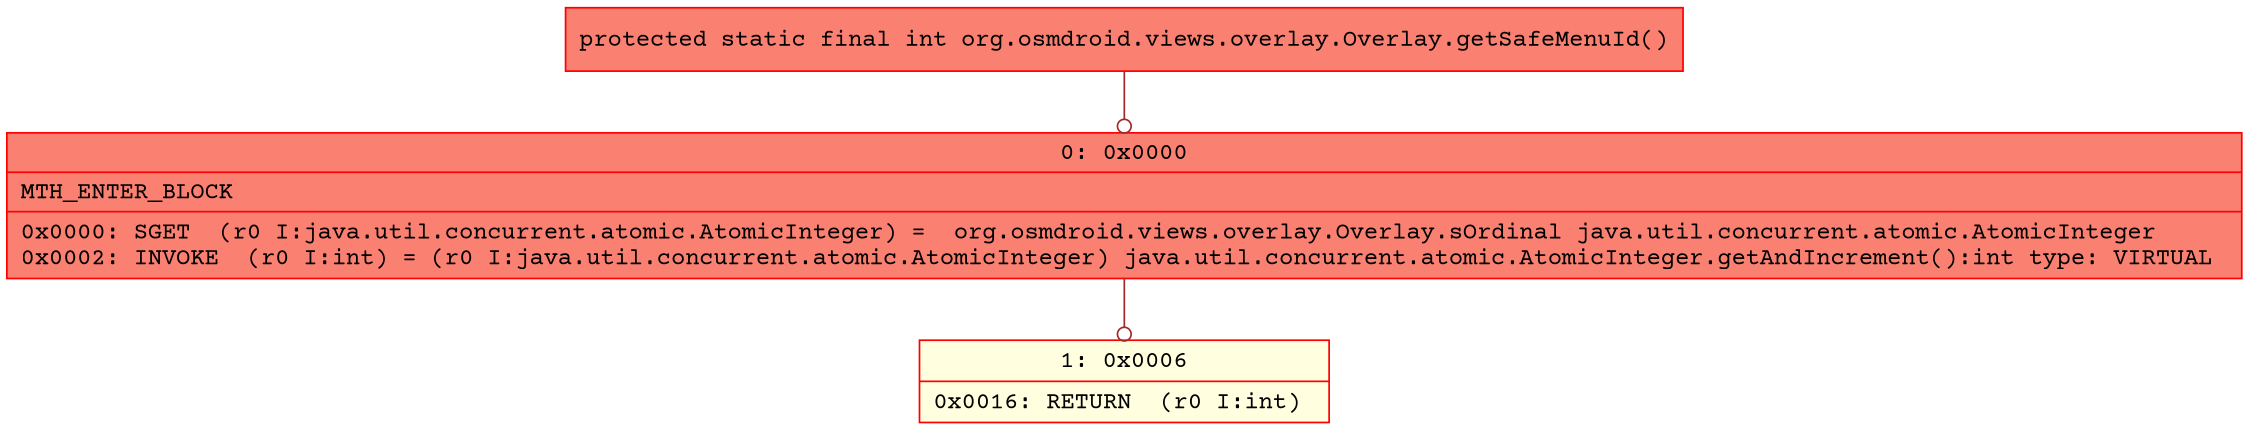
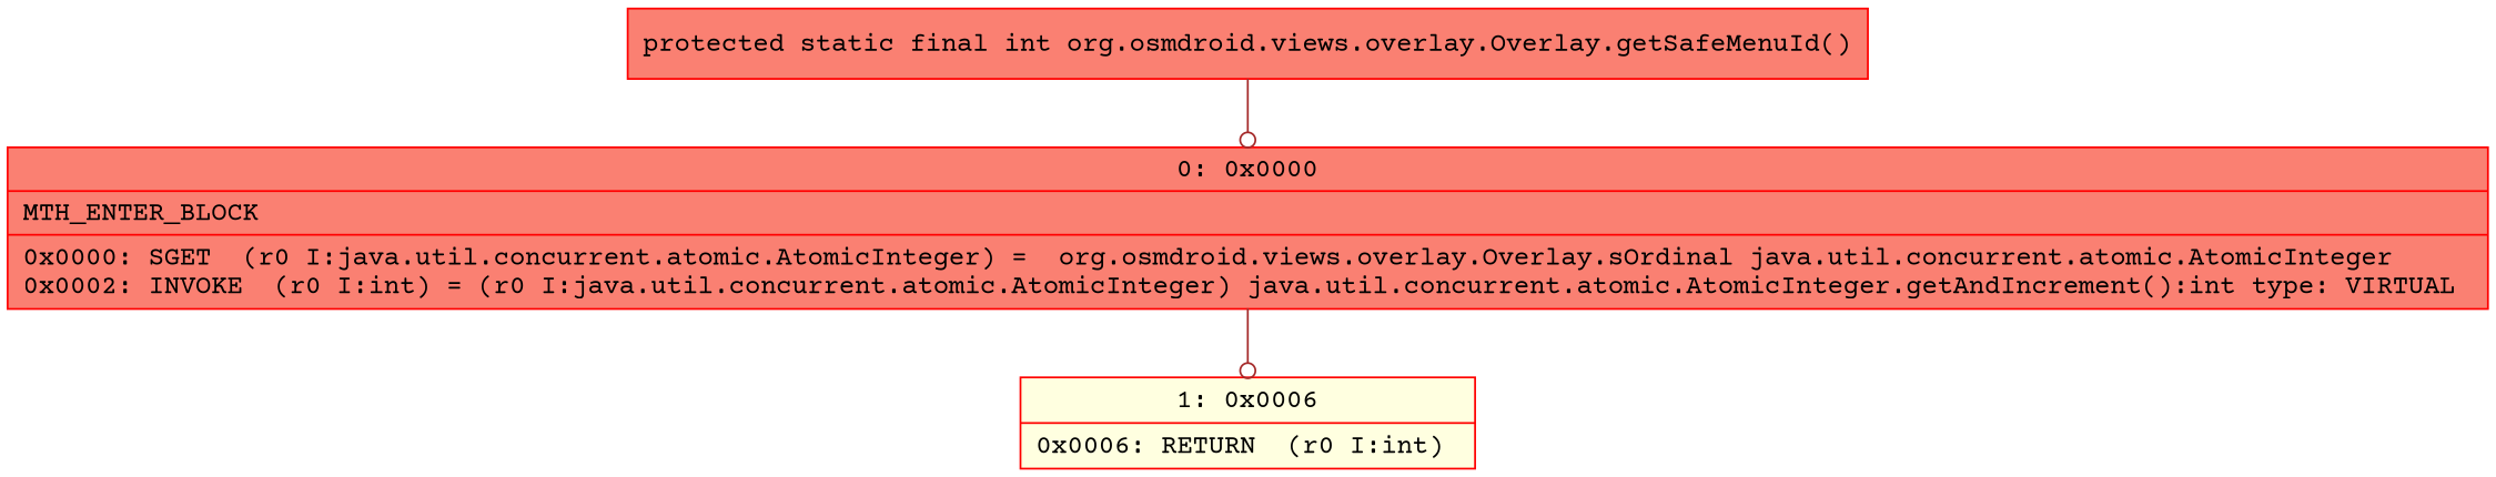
  digraph {
    fontname="Courier Prime"
    node [shape=record style=filled fillcolor=salmon color=red fontname="Courier Prime"]
    edge [color=brown arrowhead=odot fontname="Courier Prime"]
    n1 [label="{0\:\ 0x0000|MTH_ENTER_BLOCK\l|0x0000: SGET  (r0 I:java.util.concurrent.atomic.AtomicInteger) =  org.osmdroid.views.overlay.Overlay.sOrdinal java.util.concurrent.atomic.AtomicInteger \l0x0002: INVOKE  (r0 I:int) = (r0 I:java.util.concurrent.atomic.AtomicInteger) java.util.concurrent.atomic.AtomicInteger.getAndIncrement():int type: VIRTUAL \l}"]
-   n2 [label="{1\:\ 0x0006|0x0016: RETURN  (r0 I:int) \l}" fillcolor=lightyellow]
+   n2 [label="{1\:\ 0x0006|0x0006: RETURN  (r0 I:int) \l}" fillcolor=lightyellow]
    n3 [label="{protected static final int org.osmdroid.views.overlay.Overlay.getSafeMenuId() }"]
    n1 -> n2
    n3 -> n1
  }
